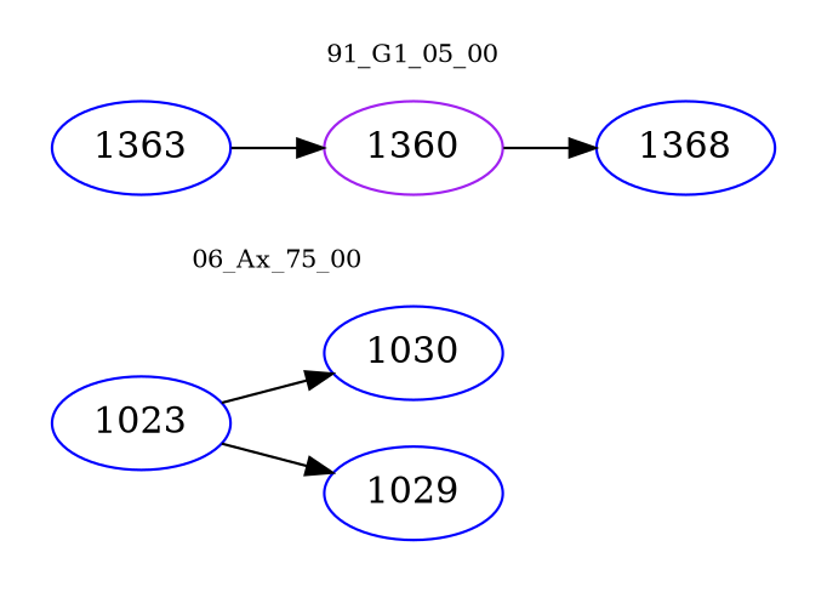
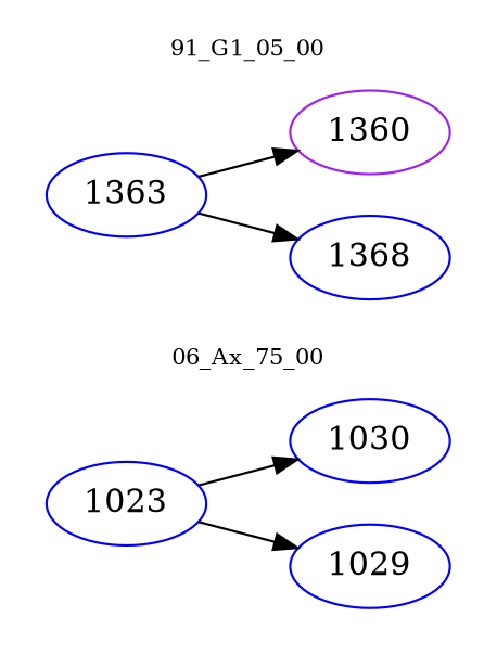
  digraph {
    rankdir=LR
    node [color=blue]
    edge [color=black]
    n1 [label=1023]
    n2 [label=1029]
    n3 [label=1030]
    n4 [label=1363]
    n5 [label=1368]
    n6 [color=purple label=1360]
    subgraph cluster_1 {
      color=white
      fontsize=10
      label="06_Ax_75_00"
      n1
      n2
      n3
    }
    subgraph cluster_2 {
      color=white
      fontsize=10
      label="91_G1_05_00"
      n4
      n5
      n6
    }
    n1 -> n2
    n1 -> n3
-   n6 -> n5
+   n4 -> n5
    n4 -> n6
  }
